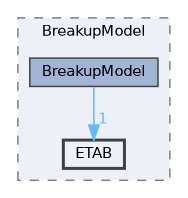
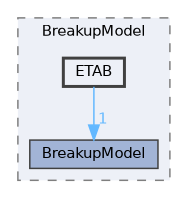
  digraph {
    compound=true
    node [color=grey25 fontname=Helvetica fontsize=10 shape=box]
    n1 [fillcolor="#a2b4d6" height=0.2 label=BreakupModel style=filled width=0.4]
    n2 [fillcolor="#edf0f7" height=0.2 label=ETAB style="filled,bold" width=0.4]
    subgraph cluster_1 {
      bgcolor="#edf0f7"
      fontname=Helvetica
      fontsize=10
      label=BreakupModel
      pencolor=grey50
      style="filled,dashed"
      n1
      n2
    }
-   n1 -> n2 [color=steelblue1 fontcolor=steelblue1 fontname=Helvetica fontsize=10 headlabel=1 labeldistance=1.5 labelfontname=Helvetica labelfontsize=10]
+   n2 -> n1 [color=steelblue1 fontcolor=steelblue1 fontname=Helvetica fontsize=10 headlabel=1 labeldistance=1.5 labelfontname=Helvetica labelfontsize=10]
  }
